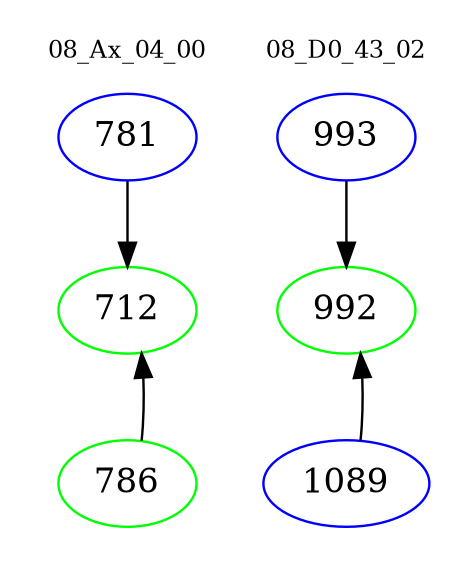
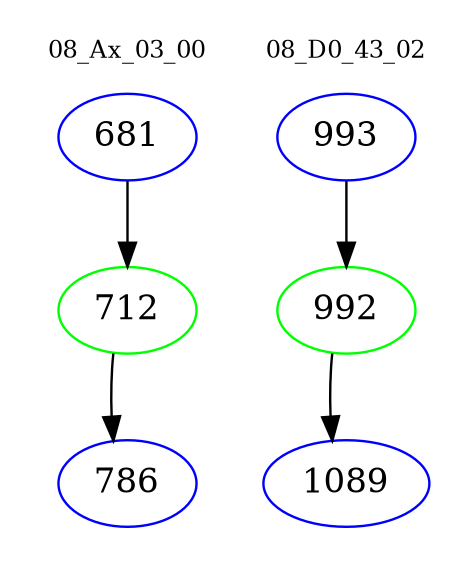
  digraph {
    node [color=blue]
    edge [color=black]
-   n1 [label=781]
+   n1 [label=681]
    n2 [color=green label=712]
-   n3 [color=green label=786]
+   n3 [label=786]
    n4 [label=993]
    n5 [color=green label=992]
    n6 [label=1089]
    subgraph cluster_1 {
      color=white
      fontsize=10
-     label="08_Ax_04_00"
+     label="08_Ax_03_00"
      n1
      n2
      n3
    }
    subgraph cluster_2 {
      color=white
      fontsize=10
      label="08_D0_43_02"
      n4
      n5
      n6
    }
    n1 -> n2
-   n3 -> n2
+   n2 -> n3
    n4 -> n5
-   n6 -> n5
+   n5 -> n6
  }
